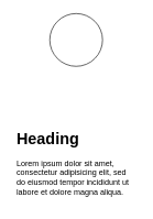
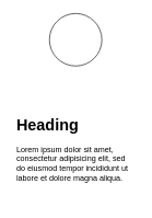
  <mxCell id="0" />
  <mxCell id="1" parent="0" />
- <mxCell id="2" value="&lt;h1&gt;Heading&lt;/h1&gt;&lt;p&gt;Lorem ipsum dolor sit amet, consectetur adipisicing elit, sed do eiusmod tempor incididunt ut labore et dolore magna aliqua.&lt;/p&gt;" style="text;html=1;strokeColor=none;fillColor=none;spacing=5;spacingTop=-20;whiteSpace=wrap;overflow=hidden;rounded=0;" parent="1" vertex="1"><mxGeometry x="20" y="190" width="190" height="120" as="geometry" /></mxCell>
+ <mxCell id="2" value="&lt;h1&gt;Heading&lt;/h1&gt;&lt;p&gt;Lorem ipsum dolor sit amet, consectetur adipisicing elit, sed do eiusmod tempor incididunt ut labore et dolore magna aliqua.&lt;/p&gt;" style="text;html=1;strokeColor=none;fillColor=none;spacing=5;spacingTop=-20;whiteSpace=wrap;overflow=hidden;rounded=0;" parent="1" vertex="1"><mxGeometry x="20" y="170" width="190" height="120" as="geometry" /></mxCell>
  <mxCell id="3" value="" style="ellipse;whiteSpace=wrap;html=1;aspect=fixed;" parent="1" vertex="1"><mxGeometry x="75" y="20" width="80" height="80" as="geometry" /></mxCell>
